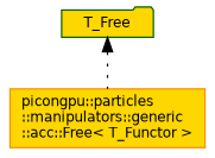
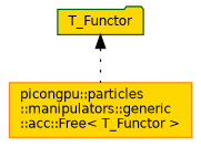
  digraph {
    node [fillcolor=gold fontname=Helvetica fontsize=10 style=filled]
    n1 [color=darkorange fontcolor=black height=0.2 label="picongpu::particles\l::manipulators::generic\l::acc::Free\< T_Functor \>" shape=box width=0.4]
-   n2 [color=darkgreen height=0.2 label=T_Free shape=folder width=0.4]
+   n2 [color=darkgreen height=0.2 label=T_Functor shape=folder width=0.4]
    n2 -> n1 [color=black dir=back fontname=Helvetica fontsize=10 labelfontname=Helvetica labelfontsize=10 style=dotted]
  }
